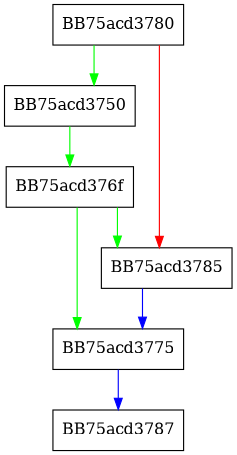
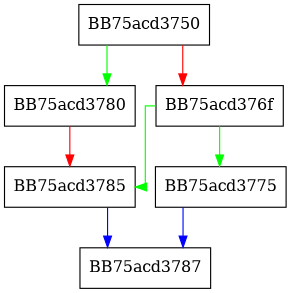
  digraph {
    splines=ortho
    node [shape=box]
    edge [color=green]
    BB75acd3750
    BB75acd3780
    BB75acd376f
    BB75acd3785
    BB75acd3775
    BB75acd3787
-   BB75acd3780 -> BB75acd3750
-   BB75acd3750 -> BB75acd376f
+   BB75acd3750 -> BB75acd3780
+   BB75acd3750 -> BB75acd376f [color=red]
    BB75acd3780 -> BB75acd3785 [color=red]
    BB75acd376f -> BB75acd3785
    BB75acd376f -> BB75acd3775
-   BB75acd3785 -> BB75acd3775 [color=blue]
+   BB75acd3785 -> BB75acd3787 [color=blue]
    BB75acd3775 -> BB75acd3787 [color=blue]
  }
